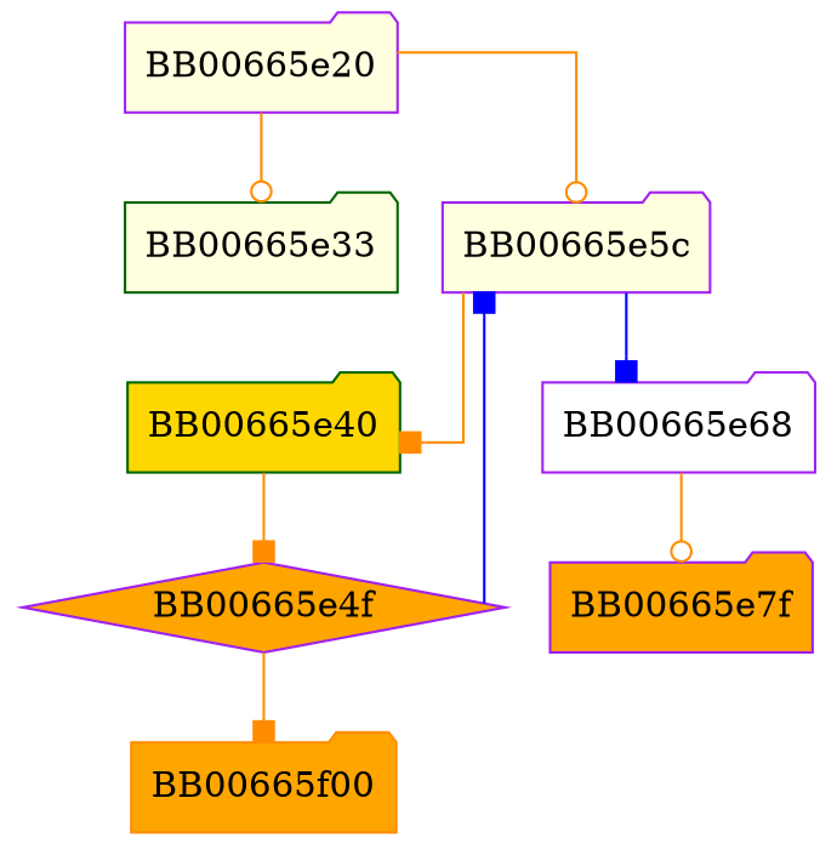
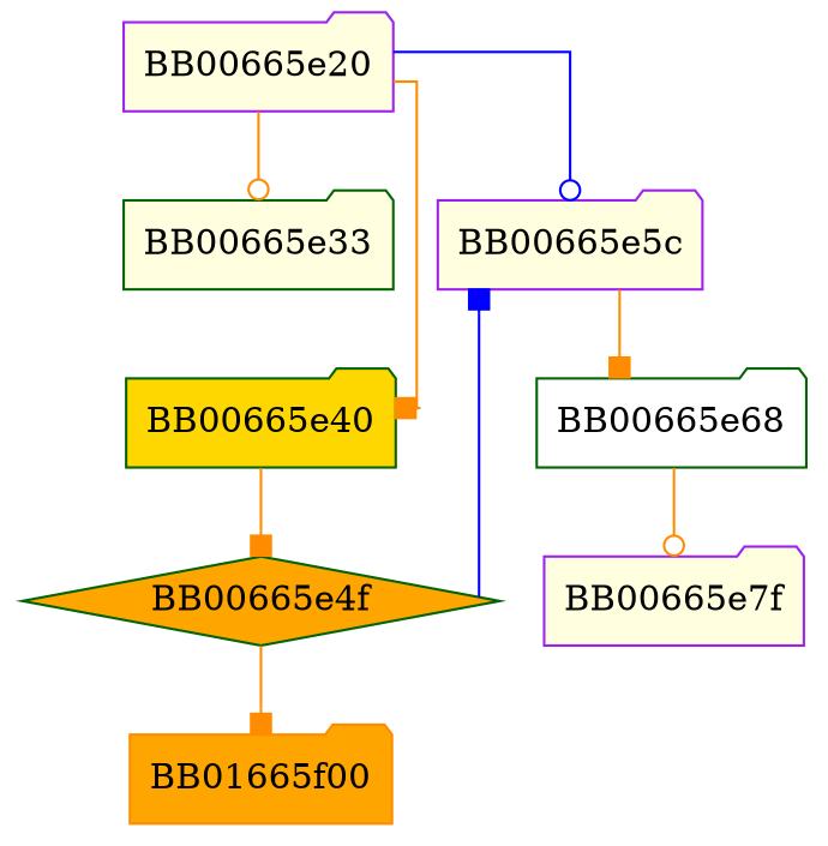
  digraph {
    splines=ortho
    node [color=purple fillcolor=lightyellow shape=folder style=filled]
    edge [arrowhead=box color=darkorange]
    BB00665e20
    BB00665e5c
    BB00665e33 [color=darkgreen]
    BB00665e40 [color=darkgreen fillcolor=gold]
-   BB00665e68 [fillcolor=white]
-   BB00665e4f [fillcolor=orange shape=diamond]
-   BB00665e7f [fillcolor=orange]
-   BB00665f00 [color=darkorange fillcolor=orange]
-   BB00665e20 -> BB00665e5c [arrowhead=odot]
+   BB00665e68 [color=darkgreen fillcolor=white]
+   BB00665e4f [color=darkgreen fillcolor=orange shape=diamond]
+   BB00665e7f
+   BB00665f00 [color=darkorange fillcolor=orange label=BB01665f00]
+   BB00665e20 -> BB00665e5c [arrowhead=odot color=blue]
    BB00665e20 -> BB00665e33 [arrowhead=odot]
-   BB00665e5c -> BB00665e40
-   BB00665e5c -> BB00665e68 [color=blue]
+   BB00665e20 -> BB00665e40
+   BB00665e5c -> BB00665e68
    BB00665e40 -> BB00665e4f
    BB00665e68 -> BB00665e7f [arrowhead=odot]
    BB00665e4f -> BB00665e5c [color=blue]
    BB00665e4f -> BB00665f00
  }
